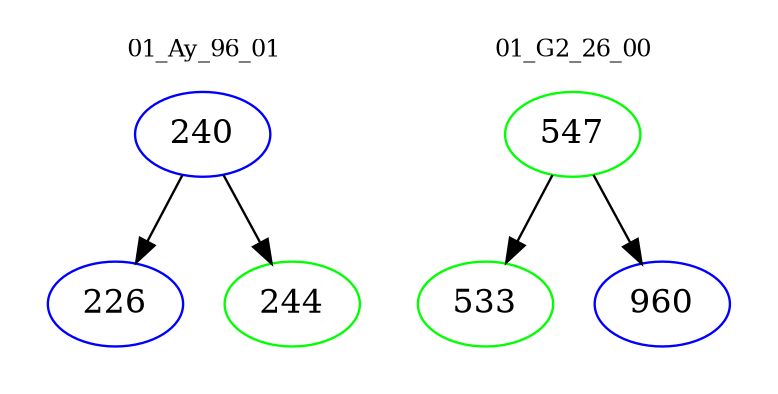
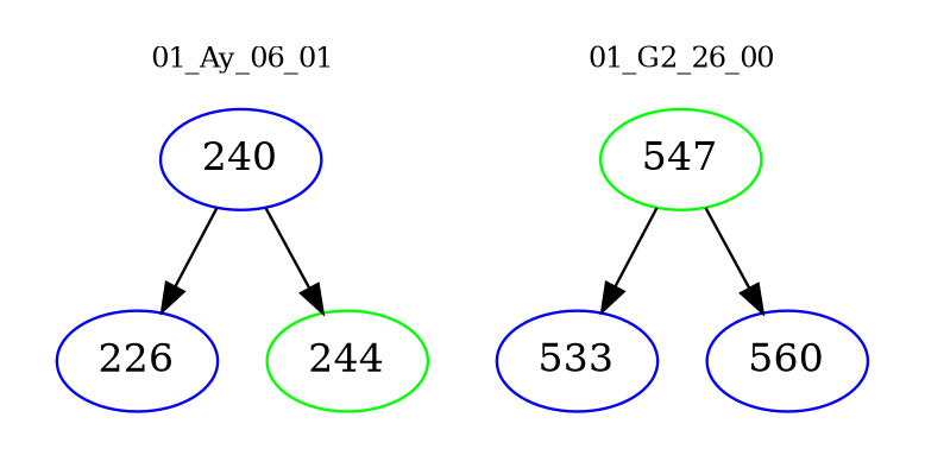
  digraph {
    node [color=blue]
    edge [color=black]
    n1 [label=240]
    n2 [label=226]
    n3 [color=green label=244]
    n4 [color=green label=547]
-   n5 [color=green label=533]
-   n6 [label=960]
+   n5 [label=533]
+   n6 [label=560]
    subgraph cluster_1 {
      color=white
      fontsize=10
-     label="01_Ay_96_01"
+     label="01_Ay_06_01"
      n1
      n2
      n3
    }
    subgraph cluster_2 {
      color=white
      fontsize=10
      label="01_G2_26_00"
      n4
      n5
      n6
    }
    n1 -> n2
    n1 -> n3
    n4 -> n5
    n4 -> n6
  }
